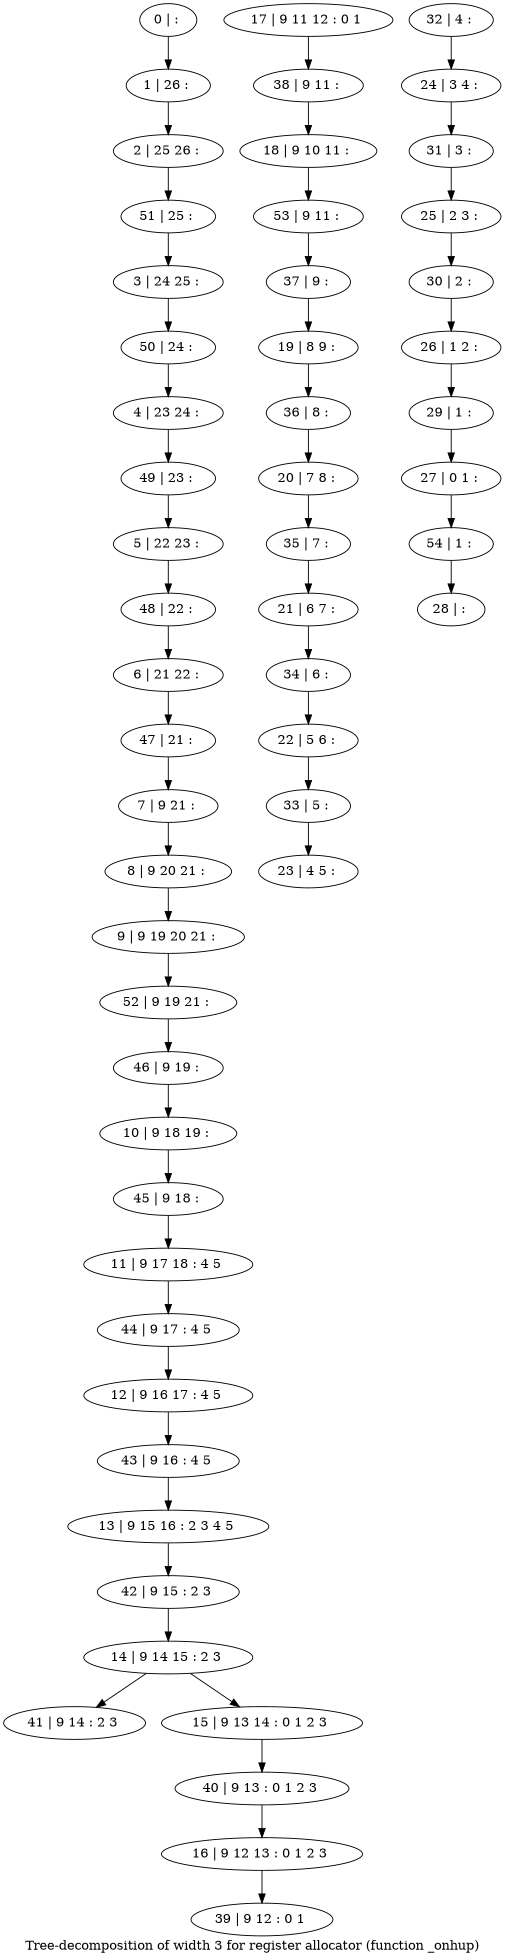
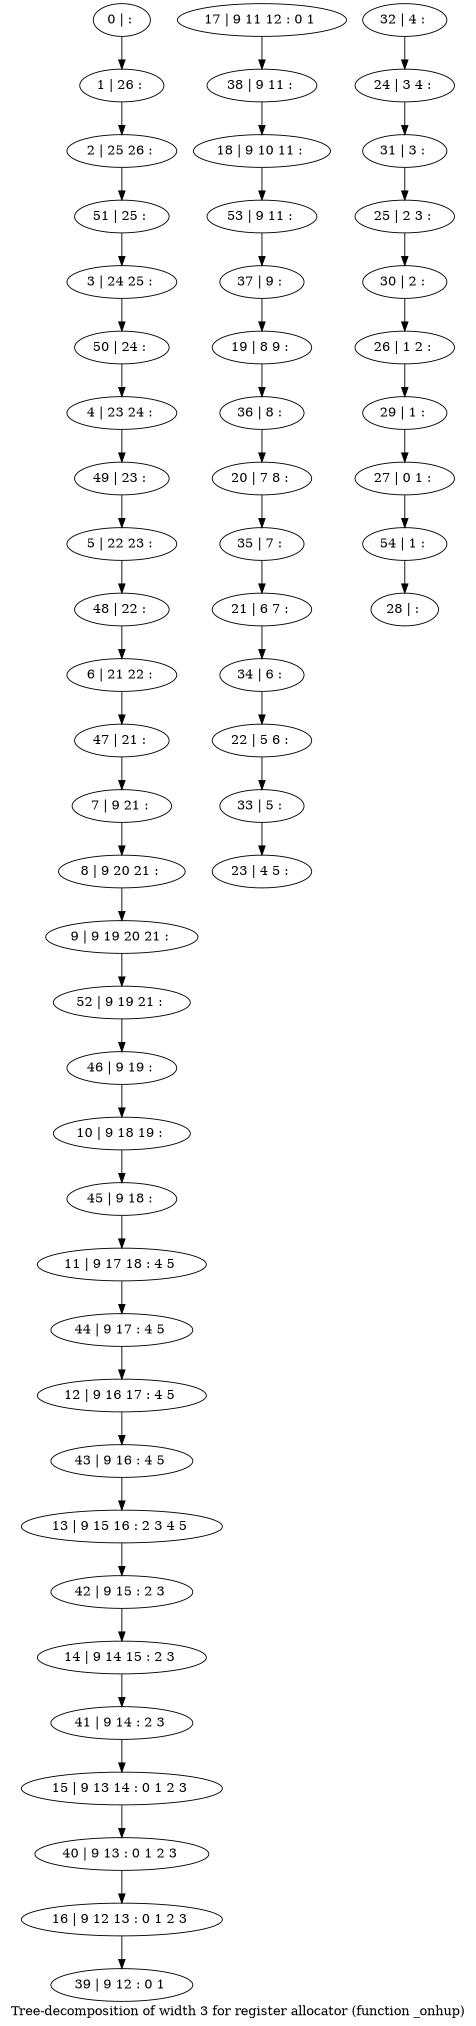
  digraph {
    label="Tree-decomposition of width 3 for register allocator (function _onhup)"
    n1 [label="0 | : "]
    n2 [label="1 | 26 : "]
    n3 [label="2 | 25 26 : "]
    n4 [label="51 | 25 : "]
    n5 [label="3 | 24 25 : "]
    n6 [label="50 | 24 : "]
    n7 [label="4 | 23 24 : "]
    n8 [label="49 | 23 : "]
    n9 [label="5 | 22 23 : "]
    n10 [label="48 | 22 : "]
    n11 [label="6 | 21 22 : "]
    n12 [label="47 | 21 : "]
    n13 [label="7 | 9 21 : "]
    n14 [label="8 | 9 20 21 : "]
    n15 [label="9 | 9 19 20 21 : "]
    n16 [label="52 | 9 19 21 : "]
    n17 [label="46 | 9 19 : "]
    n18 [label="10 | 9 18 19 : "]
    n19 [label="45 | 9 18 : "]
    n20 [label="11 | 9 17 18 : 4 5 "]
    n21 [label="44 | 9 17 : 4 5 "]
    n22 [label="12 | 9 16 17 : 4 5 "]
    n23 [label="43 | 9 16 : 4 5 "]
    n24 [label="13 | 9 15 16 : 2 3 4 5 "]
    n25 [label="42 | 9 15 : 2 3 "]
    n26 [label="14 | 9 14 15 : 2 3 "]
    n27 [label="41 | 9 14 : 2 3 "]
    n28 [label="15 | 9 13 14 : 0 1 2 3 "]
    n29 [label="40 | 9 13 : 0 1 2 3 "]
    n30 [label="16 | 9 12 13 : 0 1 2 3 "]
    n31 [label="39 | 9 12 : 0 1 "]
    n32 [label="17 | 9 11 12 : 0 1 "]
    n33 [label="38 | 9 11 : "]
    n34 [label="18 | 9 10 11 : "]
    n35 [label="53 | 9 11 : "]
    n36 [label="37 | 9 : "]
    n37 [label="19 | 8 9 : "]
    n38 [label="36 | 8 : "]
    n39 [label="20 | 7 8 : "]
    n40 [label="35 | 7 : "]
    n41 [label="21 | 6 7 : "]
    n42 [label="34 | 6 : "]
    n43 [label="22 | 5 6 : "]
    n44 [label="33 | 5 : "]
    n45 [label="23 | 4 5 : "]
    n46 [label="32 | 4 : "]
    n47 [label="24 | 3 4 : "]
    n48 [label="31 | 3 : "]
    n49 [label="25 | 2 3 : "]
    n50 [label="30 | 2 : "]
    n51 [label="26 | 1 2 : "]
    n52 [label="29 | 1 : "]
    n53 [label="27 | 0 1 : "]
    n54 [label="54 | 1 : "]
    n55 [label="28 | : "]
    n1 -> n2
    n2 -> n3
    n3 -> n4
    n4 -> n5
    n5 -> n6
    n6 -> n7
    n7 -> n8
    n8 -> n9
    n9 -> n10
    n10 -> n11
    n11 -> n12
    n12 -> n13
    n13 -> n14
    n14 -> n15
    n15 -> n16
    n16 -> n17
    n17 -> n18
    n18 -> n19
    n19 -> n20
    n20 -> n21
    n21 -> n22
    n22 -> n23
    n23 -> n24
    n24 -> n25
    n25 -> n26
    n26 -> n27
-   n26 -> n28
+   n27 -> n28
    n28 -> n29
    n29 -> n30
    n30 -> n31
    n32 -> n33
    n33 -> n34
    n34 -> n35
    n35 -> n36
    n36 -> n37
    n37 -> n38
    n38 -> n39
    n39 -> n40
    n40 -> n41
    n41 -> n42
    n42 -> n43
    n43 -> n44
    n44 -> n45
    n46 -> n47
    n47 -> n48
    n48 -> n49
    n49 -> n50
    n50 -> n51
    n51 -> n52
    n52 -> n53
    n53 -> n54
    n54 -> n55
  }
